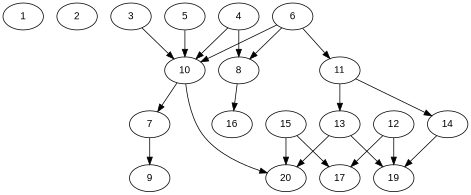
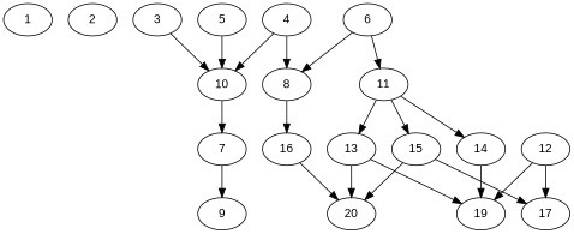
  digraph {
    fontname="Liberation Sans"
    node [alpha=0.13 fontname="Liberation Sans"]
    edge [fontname="Liberation Sans"]
    1 [alpha=0.15 expect_size=43709440]
    2 [alpha=0.06 expect_size=31933440]
    3 [alpha=0.07 expect_size=30400512]
    10 [alpha=0.05 expect_size=35362816]
    7 [alpha=0.03 expect_size=45103104]
    4 [expect_size=30406656]
    8 [alpha=0.19 expect_size=13002752]
    16 [expect_size=12725248]
    20 [alpha=0.00 expect_size=29702144]
    5 [alpha=0.01 expect_size=40988672]
    6 [alpha=0.08 expect_size=41282560]
    11 [alpha=0.14 expect_size=6670336]
    13 [alpha=0.08 expect_size=9032704]
    14 [alpha=0.10 expect_size=25332736]
    15 [alpha=0.12 expect_size=9506816]
    12 [alpha=0.01 expect_size=41505792]
    17 [alpha=0.18 expect_size=31125504]
    19 [alpha=0.04 expect_size=36783104]
    9 [alpha=0.17 expect_size=43427840]
    3 -> 10
    10 -> 7
    7 -> 9
    4 -> 10
    4 -> 8
    8 -> 16
-   10 -> 20
+   16 -> 20
    5 -> 10
-   6 -> 10
    6 -> 8
    6 -> 11
    11 -> 13
    11 -> 14
+   11 -> 15
    13 -> 20
    13 -> 19
    14 -> 19
    15 -> 20
    15 -> 17
    12 -> 17
    12 -> 19
  }
